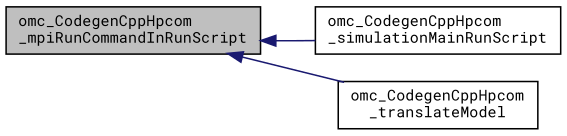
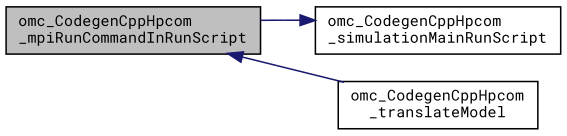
  digraph {
    fontname="Roboto Mono"
    rankdir=LR
    node [color=black fillcolor=white fontname="Roboto Mono" fontsize=10 shape=record style=filled]
    edge [color=midnightblue dir=back fontname="Roboto Mono" fontsize=10 labelfontname=Helvetica labelfontsize=10 style=solid]
    n1 [fillcolor=grey75 fontcolor=black height=0.2 label="omc_CodegenCppHpcom\l_mpiRunCommandInRunScript" width=0.4]
    n2 [height=0.2 label="omc_CodegenCppHpcom\l_simulationMainRunScript" width=0.4]
    n3 [height=0.2 label="omc_CodegenCppHpcom\l_translateModel" width=0.4]
-   n1 -> n2
+   n2 -> n1
    n1 -> n3
  }
